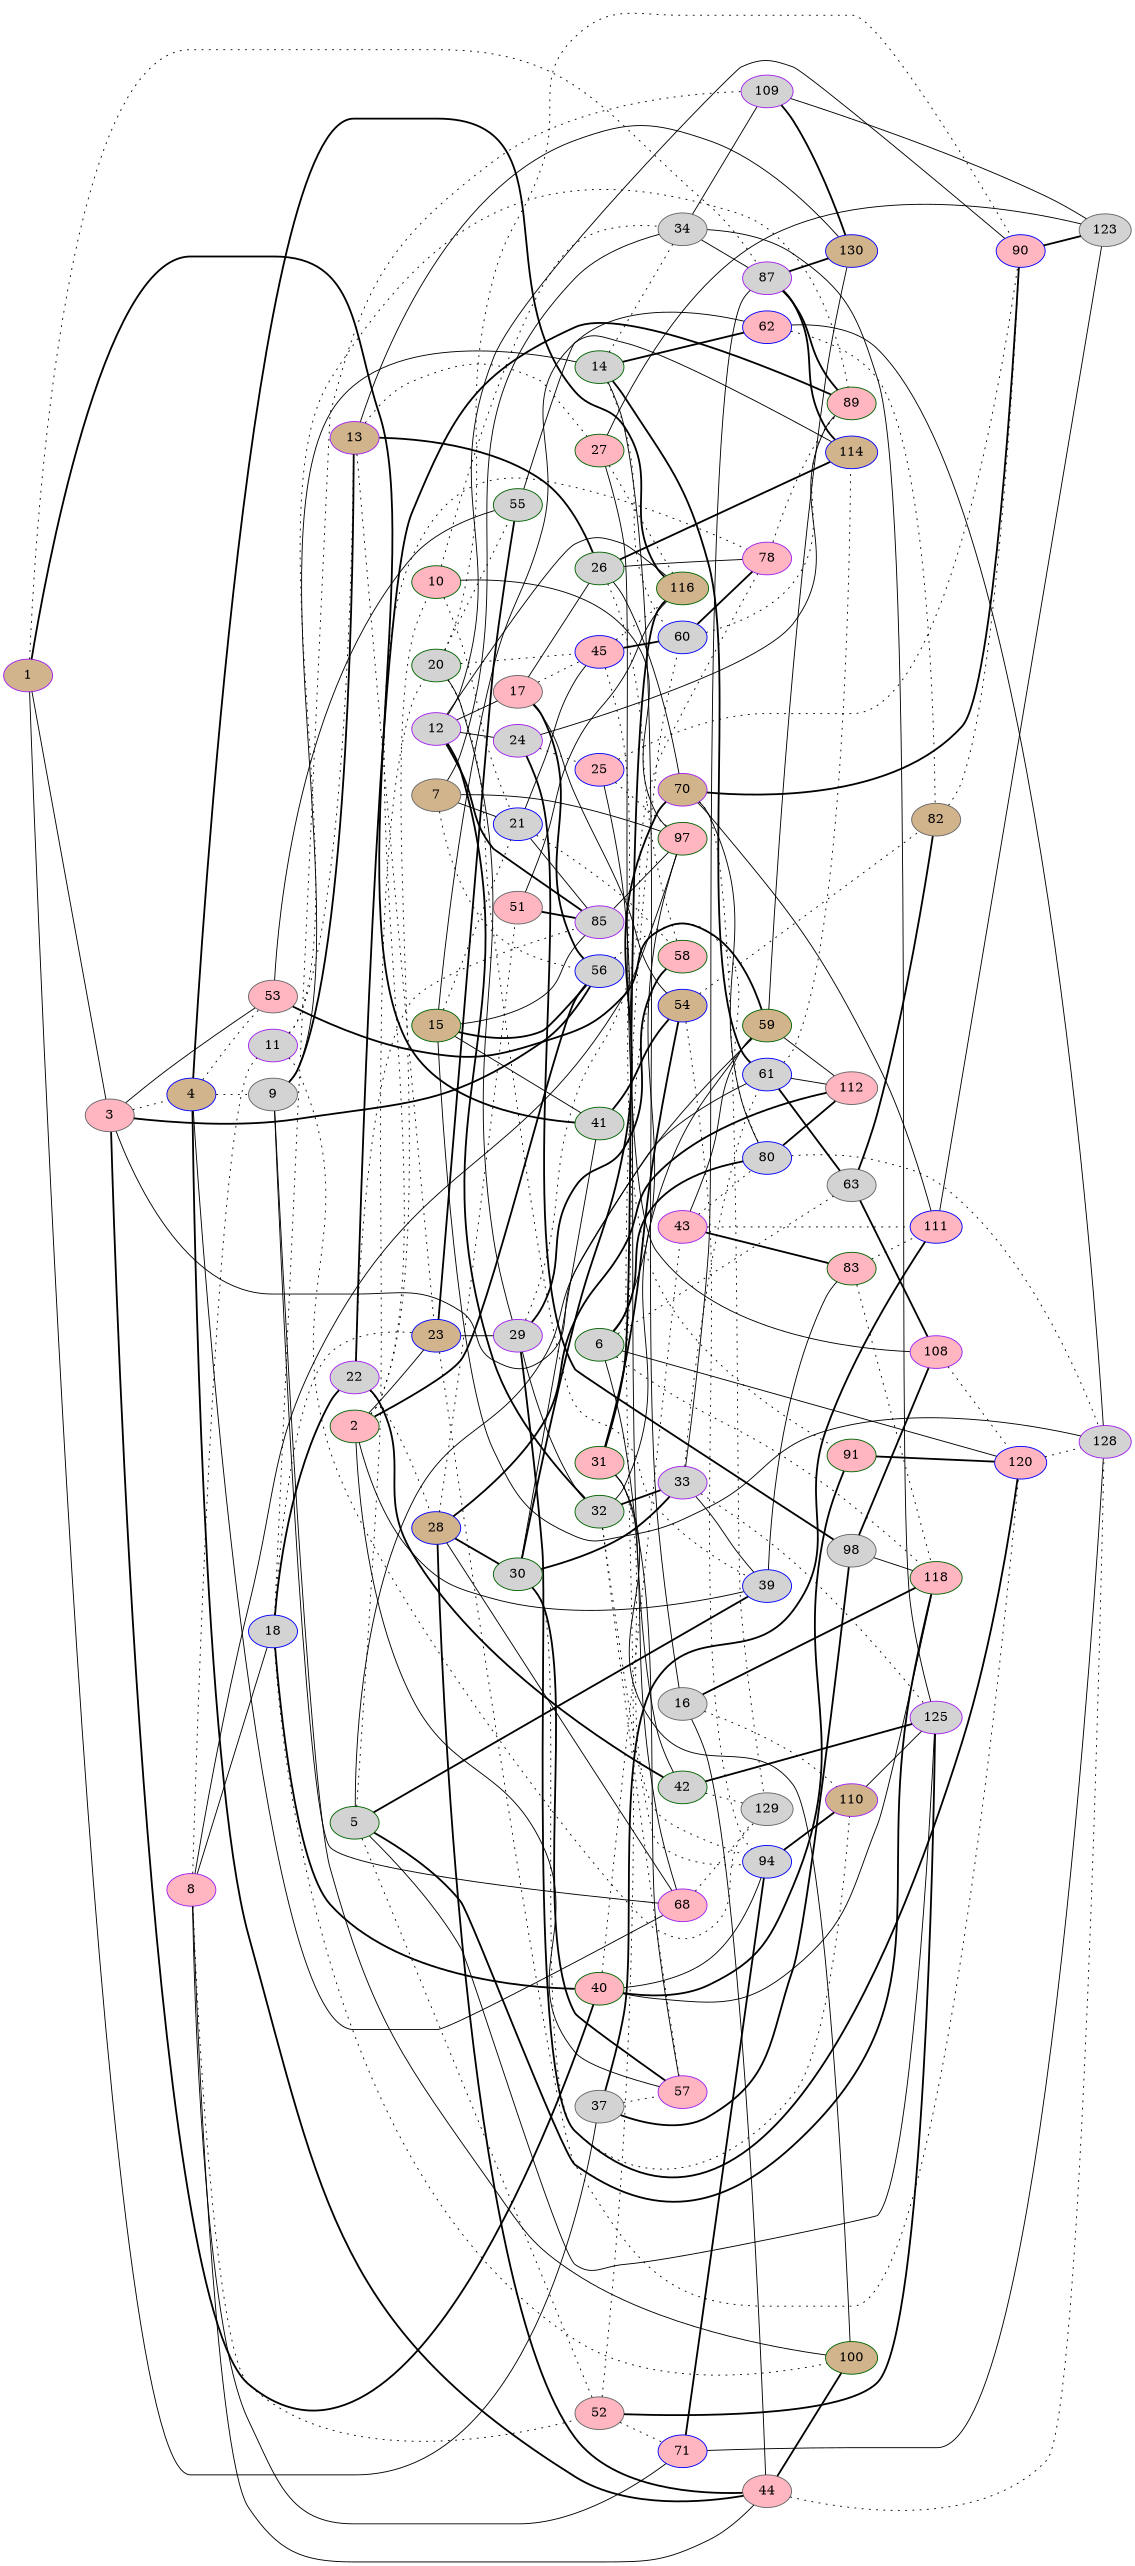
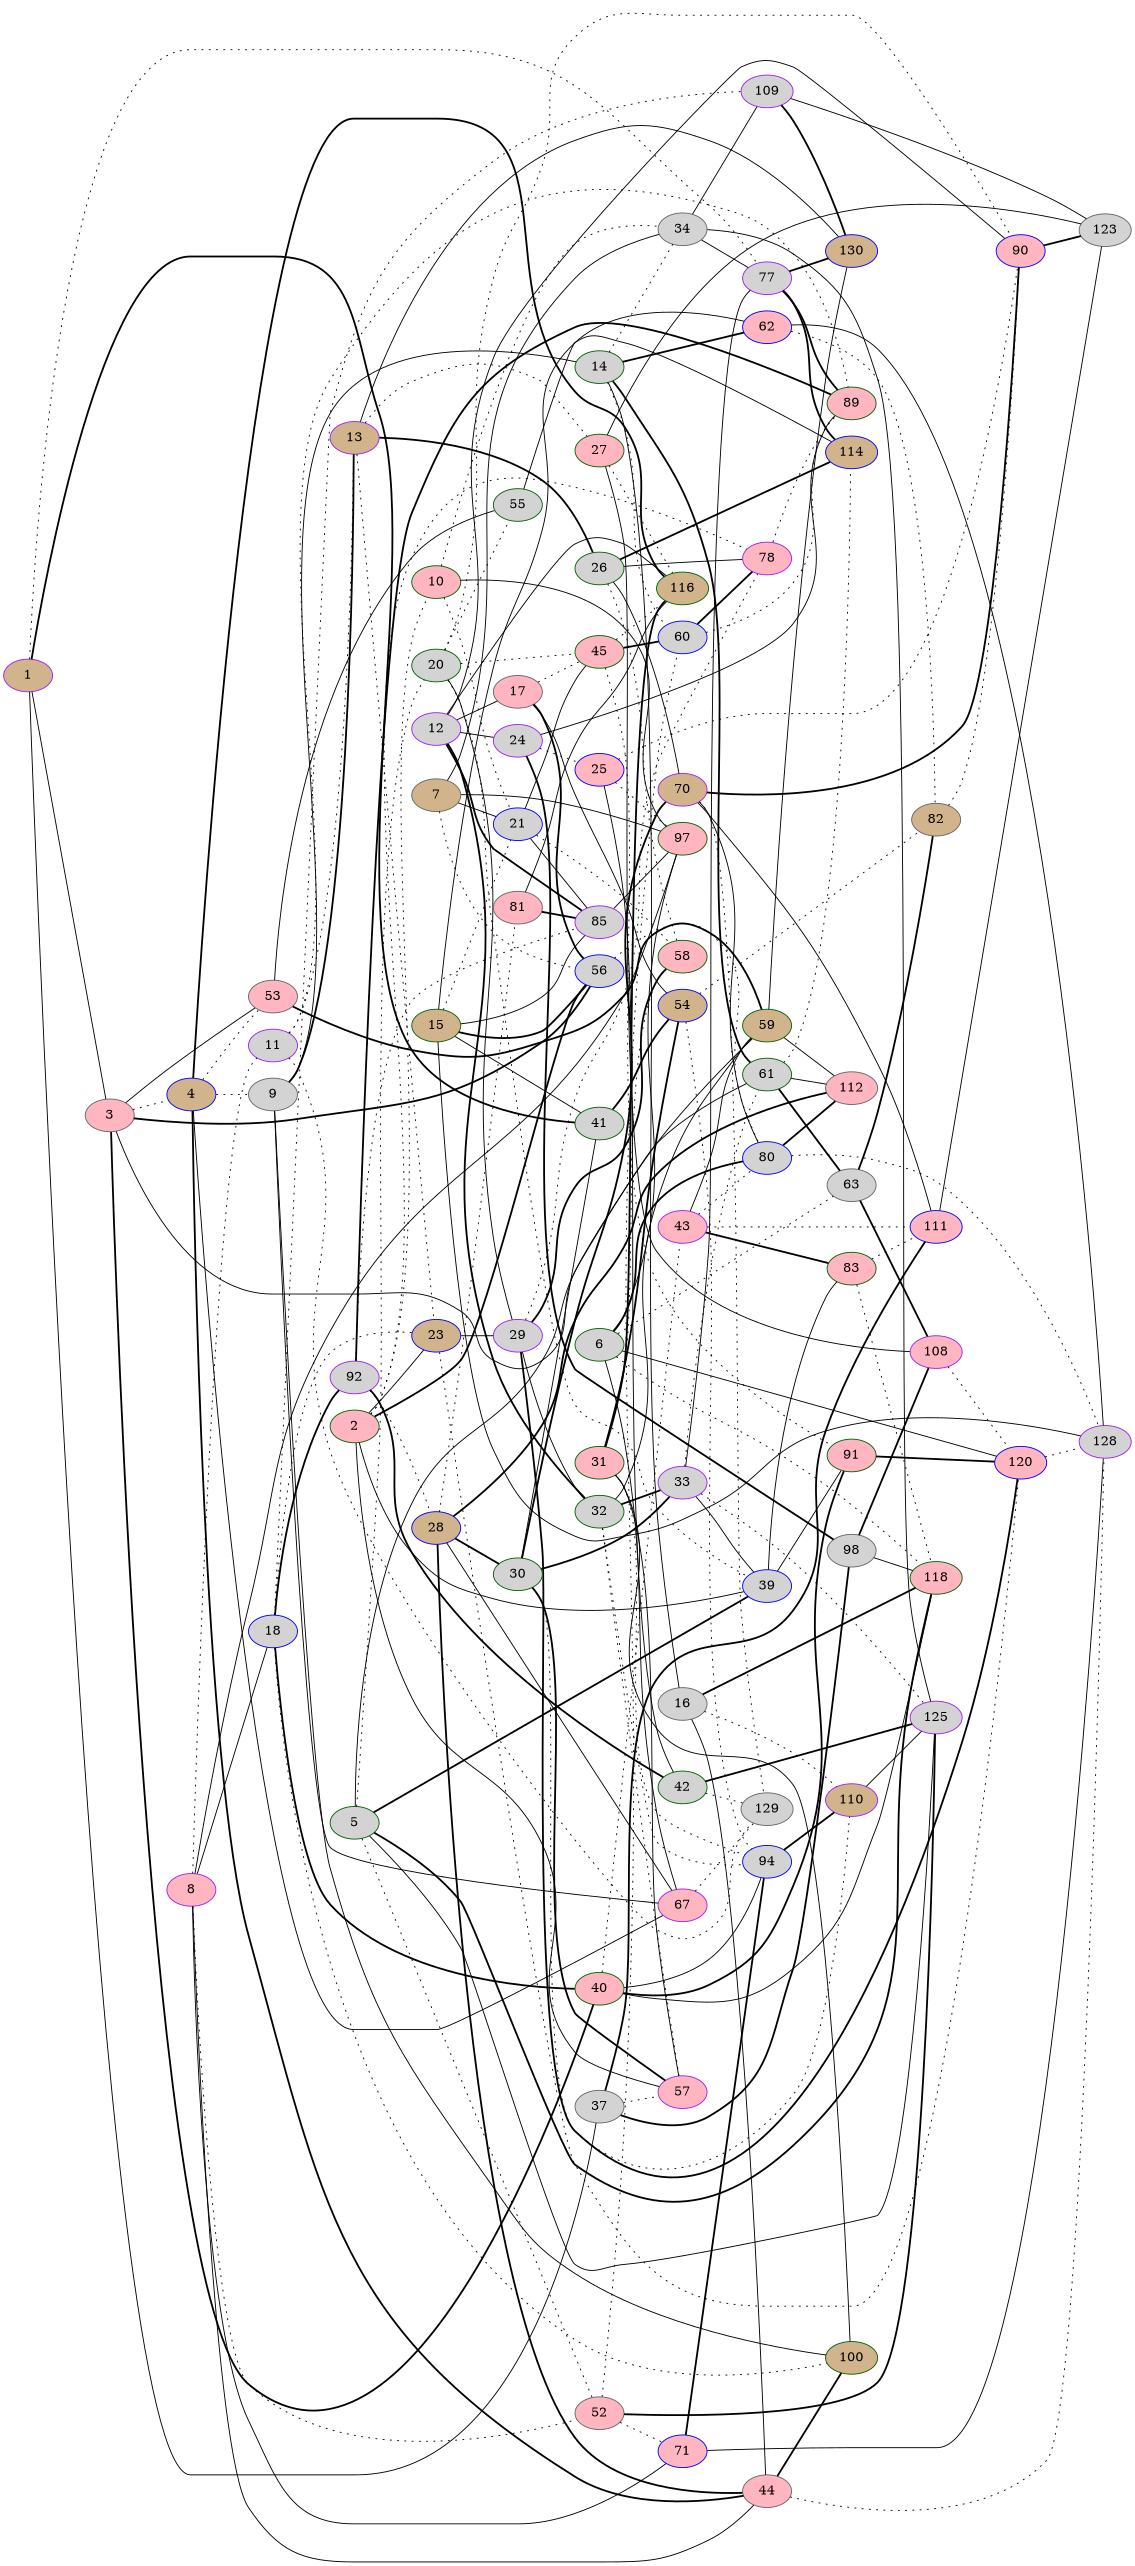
  graph {
    rankdir=LR
    node [color=darkgreen fillcolor=lightgrey style=filled]
    edge [style=solid]
    3 [color=gray40 fillcolor=lightpink super="+79"]
    56 [color=blue super="+138"]
    4 [color=blue fillcolor=tan super="+46"]
    40 [fillcolor=lightpink super="+65"]
    53 [color=gray40 fillcolor=lightpink]
-   61 [color=blue super="+73"]
+   61 [super="+73"]
    1 [color=purple fillcolor=tan]
    37 [color=gray40]
    41
-   87 [color=purple super="+121"]
+   87 [color=purple super="+121" label=77]
    57 [color=purple fillcolor=lightpink super="+75"]
    98 [color=gray40]
    111 [color=blue fillcolor=lightpink super="+133"]
    54 [color=blue fillcolor=tan super="+76"]
    89 [fillcolor=lightpink super="+93"]
    130 [color=blue fillcolor=tan]
    114 [color=blue fillcolor=tan]
    2 [fillcolor=lightpink super="+19"]
    10 [fillcolor=lightpink]
    23 [color=blue fillcolor=tan super="+103"]
    39 [color=blue super="+95"]
    78 [color=purple fillcolor=lightpink super="+92"]
    97 [fillcolor=lightpink super="+124"]
    21 [color=blue super="+68"]
    34 [color=gray40 super="+48"]
    120 [color=blue fillcolor=lightpink super="+136"]
    29 [color=purple super="+84"]
    55
    83 [fillcolor=lightpink]
    91 [fillcolor=lightpink]
    80 [color=blue super="+104"]
    9 [color=gray40 super="+107"]
    44 [color=gray40 fillcolor=lightpink super="+96"]
-   67 [color=purple fillcolor=lightpink super="+101" label=68]
+   67 [color=purple fillcolor=lightpink super="+101"]
    116 [fillcolor=tan super="+135"]
    118 [fillcolor=lightpink super="+127"]
    94 [color=blue super="+122"]
    43 [color=purple fillcolor=lightpink super="+72"]
    59 [fillcolor=tan super="+102"]
    63 [color=gray40]
    112 [color=gray40 fillcolor=lightpink]
    13 [color=purple fillcolor=tan super="+64"]
    14 [super="+77"]
    100 [fillcolor=tan]
    128 [color=purple super="+137"]
    129 [color=gray40]
    5 [super="+38"]
    20 [super="+50"]
    52 [color=gray40 fillcolor=lightpink super="+113"]
    125 [color=purple super="+139"]
    90 [color=blue fillcolor=lightpink super="+132"]
-   45 [color=blue fillcolor=lightpink super="+49"]
+   45 [fillcolor=lightpink super="+49"]
    71 [color=blue fillcolor=lightpink]
    60 [color=blue super="+69"]
    6 [super="+66"]
    108 [color=purple fillcolor=lightpink]
    82 [color=gray40 fillcolor=tan]
    85 [color=purple super="+105"]
    58 [fillcolor=lightpink]
    7 [color=gray40 fillcolor=tan]
    109 [color=purple]
    8 [color=purple fillcolor=lightpink super="+131"]
    11 [color=purple]
    18 [color=blue super="+35"]
-   22 [color=purple super="+126"]
+   22 [color=purple super="+126" label=92]
    26 [super="+106"]
    27 [fillcolor=lightpink super="+99"]
    16 [color=gray40]
    62 [color=blue fillcolor=lightpink]
    12 [color=purple super="+117"]
    17 [color=gray40 fillcolor=lightpink super="+86"]
    24 [color=purple]
    32 [super="+115"]
    25 [color=blue fillcolor=lightpink]
    33 [color=purple super="+134"]
    123 [color=gray40]
    70 [color=purple fillcolor=tan super="+119"]
    110 [color=purple fillcolor=tan]
    15 [fillcolor=tan super="+74"]
    28 [color=blue fillcolor=tan super="+36"]
    42
    30 [super="+47"]
-   81 [color=gray40 fillcolor=lightpink label=51]
+   81 [color=gray40 fillcolor=lightpink]
    31 [fillcolor=lightpink super="+51"]
    3 -- 56 [style=bold]
    3 -- 4 [style=dotted]
    3 -- 40 [style=bold]
    3 -- 53
    3 -- 61
    56 -- 80 [style=dotted]
    4 -- 53 [style=dotted]
    4 -- 9 [style=dotted]
    4 -- 44 [style=bold]
    4 -- 67
    4 -- 116 [style=bold]
    40 -- 91 [style=bold]
    40 -- 118
    40 -- 94
    40 -- 43 [style=dotted]
    53 -- 55
    53 -- 59 [style=bold]
    61 -- 114 [style=dotted]
    61 -- 63 [style=bold]
    61 -- 112
    1 -- 3
    1 -- 37
    1 -- 41 [style=bold]
    1 -- 87 [style=dotted]
    37 -- 57 [style=dotted]
    37 -- 98 [style=bold]
    37 -- 111 [style=bold]
    41 -- 54 [style=bold]
    87 -- 89 [style=bold]
    87 -- 130 [style=bold]
    87 -- 114 [style=bold]
    98 -- 118
    98 -- 108 [style=bold]
    111 -- 123
    54 -- 94 [style=dotted]
    54 -- 82 [style=dotted]
    2 -- 56 [style=bold]
    2 -- 57
    2 -- 10 [style=dotted]
    2 -- 23
    2 -- 39
    2 -- 78 [style=dotted]
    10 -- 97
    10 -- 21 [style=dotted]
    10 -- 34 [style=dotted]
    23 -- 120 [style=dotted]
    23 -- 29
-   23 -- 55 [style=bold]
    39 -- 83
+   39 -- 91
    78 -- 89 [style=dotted]
    21 -- 45
    21 -- 85
    21 -- 58 [style=dotted]
    34 -- 87
    34 -- 125
    34 -- 109
    120 -- 128 [style=dotted]
    29 -- 78 [style=dotted]
    29 -- 120 [style=bold]
    29 -- 58 [style=bold]
    29 -- 32
    55 -- 114
    83 -- 111 [style=dotted]
    83 -- 118 [style=dotted]
    91 -- 120 [style=bold]
    80 -- 112 [style=bold]
    80 -- 128 [style=dotted]
    9 -- 67 [weight=2]
    9 -- 13 [style=bold]
    9 -- 14
    9 -- 100
    44 -- 100 [style=bold]
    44 -- 128 [style=dotted]
    67 -- 129 [style=dotted]
    94 -- 110 [style=bold]
    43 -- 111 [style=dotted weight=2]
    43 -- 83 [style=bold]
    43 -- 80 [style=dotted]
    43 -- 59
    59 -- 130
    59 -- 112
    63 -- 108 [style=bold]
    63 -- 82 [style=bold]
    13 -- 130
    13 -- 23 [style=dotted]
    13 -- 26 [style=bold]
    13 -- 27 [style=dotted]
    14 -- 61 [style=bold]
    14 -- 34 [style=dotted]
    14 -- 60 [style=dotted]
    14 -- 16
    14 -- 62 [style=bold]
    5 -- 39 [style=bold]
    5 -- 118 [style=bold]
    5 -- 59
    5 -- 20 [style=dotted]
    5 -- 52 [style=dotted]
    5 -- 125
    20 -- 39 [style=dotted]
    20 -- 29
    20 -- 55 [style=dotted]
    20 -- 90 [style=dotted]
    20 -- 45 [style=dotted]
    52 -- 125 [style=bold]
    52 -- 71 [style=dotted]
    52 -- 60 [style=dotted]
    90 -- 123 [style=bold]
    45 -- 91 [style=dotted]
    45 -- 116 [style=dotted]
    45 -- 60 [style=bold]
    71 -- 94 [style=bold]
    71 -- 128
    60 -- 89 [style=dotted]
    60 -- 78 [style=bold weight=2]
    6 -- 97
    6 -- 120
    6 -- 80 [style=bold]
    6 -- 67
    6 -- 118 [style=dotted]
    6 -- 63 [style=dotted]
    108 -- 120 [style=dotted]
    82 -- 90 [style=dotted]
    85 -- 97
    7 -- 56 [style=dotted]
    7 -- 97
    7 -- 21
    7 -- 34
    109 -- 130 [style=bold]
    109 -- 123
    8 -- 97
    8 -- 44
    8 -- 52 [style=dotted]
    8 -- 71
    8 -- 11 [style=dotted]
    8 -- 18
    11 -- 89 [style=dotted]
    11 -- 13 [style=dotted]
    11 -- 129 [style=dotted]
    18 -- 40 [style=bold]
    18 -- 23 [style=dotted]
    18 -- 100 [style=dotted]
    18 -- 109 [style=dotted]
    18 -- 22 [style=bold]
    22 -- 89 [style=bold]
    22 -- 85 [style=dotted]
    22 -- 28 [style=dotted]
    22 -- 42 [style=bold]
    26 -- 114 [style=bold]
    26 -- 78
    26 -- 58 [style=dotted]
    26 -- 70
    27 -- 116 [style=dotted]
    27 -- 108
    27 -- 123
    16 -- 44
    16 -- 118 [style=bold]
    16 -- 110 [style=dotted]
    62 -- 128
    62 -- 82 [style=dotted]
    12 -- 116
    12 -- 90
    12 -- 85 [style=bold]
    12 -- 17
    12 -- 24
    12 -- 32 [style=bold]
    17 -- 56 [style=bold]
    17 -- 54 [weight=2]
    17 -- 45 [style=dotted]
-   17 -- 26
    24 -- 98 [style=bold]
    24 -- 89
    24 -- 25 [style=dotted]
    32 -- 57 [style=dotted]
    32 -- 94 [style=dotted]
    32 -- 59
    32 -- 33 [style=bold]
    25 -- 97 [style=dotted]
    25 -- 90 [style=dotted]
    25 -- 42
    33 -- 61 [style=dotted]
    33 -- 87
    33 -- 39
    33 -- 125 [style=dotted]
    70 -- 111
    70 -- 80
    70 -- 129 [style=dotted]
    70 -- 90 [style=bold]
    110 -- 125
    15 -- 56 [style=bold]
    15 -- 41
    15 -- 21 [style=dotted]
    15 -- 128
    15 -- 85
    15 -- 62
    28 -- 44 [style=bold]
    28 -- 67
    28 -- 112 [style=bold]
    28 -- 30 [style=bold]
    28 -- 81 [style=dotted]
    42 -- 129 [style=dotted]
    42 -- 125 [style=bold]
    30 -- 41
    30 -- 57 [style=bold]
    30 -- 33 [style=bold]
    30 -- 70 [style=bold]
    30 -- 110 [style=dotted]
    81 -- 116
    81 -- 85 [style=bold]
    31 -- 57
    31 -- 54 [style=bold]
    31 -- 116 [style=bold]
    31 -- 94 [style=dotted]
    31 -- 100
    31 -- 58 [style=dotted]
  }
